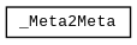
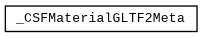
  digraph {
    rankdir=LR
    fontname="Liberation Mono"
-   n1 [color=black fillcolor=white fontname="Liberation Mono" fontsize=10 height=0.2 label=_Meta2Meta shape=record style=filled width=0.4]
+   n1 [color=black fillcolor=white fontname="Liberation Mono" fontsize=10 height=0.2 label=_CSFMaterialGLTF2Meta shape=record style=filled width=0.4]
  }
